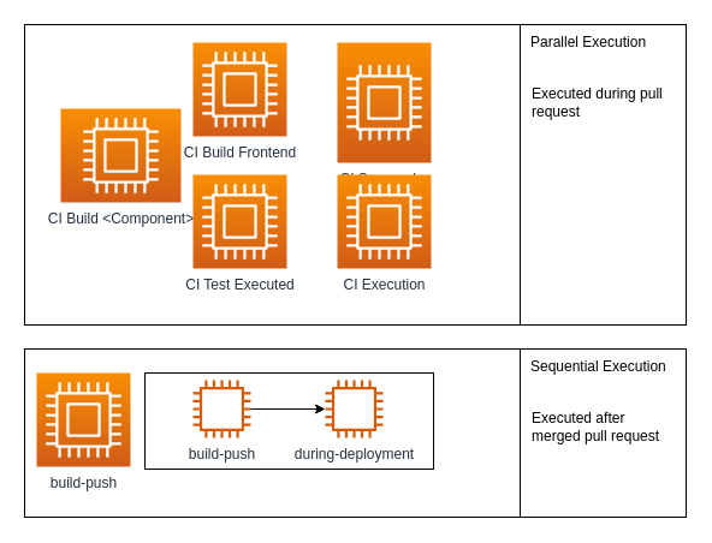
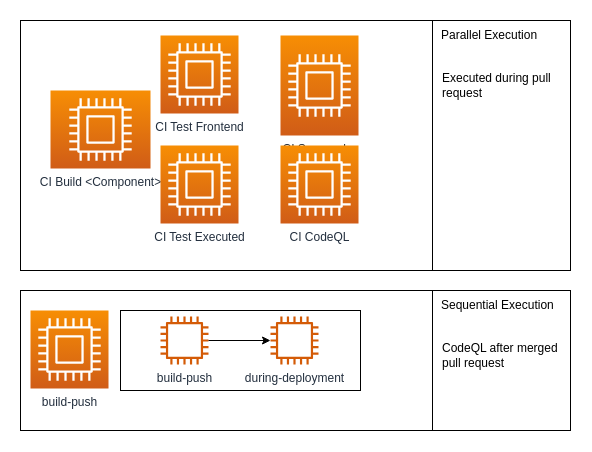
  <mxCell id="0" />
  <mxCell id="1" parent="0" />
  <mxCell id="2" value="" style="rounded=0;whiteSpace=wrap;html=1;" vertex="1" parent="1"><mxGeometry x="20" y="290" width="412" height="140" as="geometry" /></mxCell>
  <mxCell id="3" value="" style="rounded=0;whiteSpace=wrap;html=1;" vertex="1" parent="1"><mxGeometry x="120" y="310" width="240" height="80" as="geometry" /></mxCell>
  <mxCell id="4" value="" style="rounded=0;whiteSpace=wrap;html=1;" vertex="1" parent="1"><mxGeometry x="432" y="20" width="138" height="250" as="geometry" /></mxCell>
  <mxCell id="5" value="" style="rounded=0;whiteSpace=wrap;html=1;" vertex="1" parent="1"><mxGeometry x="20" y="20" width="412" height="250" as="geometry" /></mxCell>
  <mxCell id="6" value="CI Build &amp;lt;Component&amp;gt;" style="sketch=0;points=[[0,0,0],[0.25,0,0],[0.5,0,0],[0.75,0,0],[1,0,0],[0,1,0],[0.25,1,0],[0.5,1,0],[0.75,1,0],[1,1,0],[0,0.25,0],[0,0.5,0],[0,0.75,0],[1,0.25,0],[1,0.5,0],[1,0.75,0]];outlineConnect=0;fontColor=#232F3E;gradientColor=#F78E04;gradientDirection=north;fillColor=#D05C17;strokeColor=#ffffff;dashed=0;verticalLabelPosition=bottom;verticalAlign=top;align=center;html=1;fontSize=12;fontStyle=0;aspect=fixed;shape=mxgraph.aws4.resourceIcon;resIcon=mxgraph.aws4.compute;" vertex="1" parent="1"><mxGeometry x="50" y="90" width="100" height="78" as="geometry" /></mxCell>
  <mxCell id="7" value="build-push" style="sketch=0;points=[[0,0,0],[0.25,0,0],[0.5,0,0],[0.75,0,0],[1,0,0],[0,1,0],[0.25,1,0],[0.5,1,0],[0.75,1,0],[1,1,0],[0,0.25,0],[0,0.5,0],[0,0.75,0],[1,0.25,0],[1,0.5,0],[1,0.75,0]];outlineConnect=0;fontColor=#232F3E;gradientColor=#F78E04;gradientDirection=north;fillColor=#D05C17;strokeColor=#ffffff;dashed=0;verticalLabelPosition=bottom;verticalAlign=top;align=center;html=1;fontSize=12;fontStyle=0;aspect=fixed;shape=mxgraph.aws4.resourceIcon;resIcon=mxgraph.aws4.compute;" vertex="1" parent="1"><mxGeometry x="30" y="310" width="78" height="78" as="geometry" /></mxCell>
  <mxCell id="8" value="CI Sonarqube" style="sketch=0;points=[[0,0,0],[0.25,0,0],[0.5,0,0],[0.75,0,0],[1,0,0],[0,1,0],[0.25,1,0],[0.5,1,0],[0.75,1,0],[1,1,0],[0,0.25,0],[0,0.5,0],[0,0.75,0],[1,0.25,0],[1,0.5,0],[1,0.75,0]];outlineConnect=0;fontColor=#232F3E;gradientColor=#F78E04;gradientDirection=north;fillColor=#D05C17;strokeColor=#ffffff;dashed=0;verticalLabelPosition=bottom;verticalAlign=top;align=center;html=1;fontSize=12;fontStyle=0;aspect=fixed;shape=mxgraph.aws4.resourceIcon;resIcon=mxgraph.aws4.compute;" vertex="1" parent="1"><mxGeometry x="280" y="35" width="78" height="100" as="geometry" /></mxCell>
- <mxCell id="9" value="CI Execution" style="sketch=0;points=[[0,0,0],[0.25,0,0],[0.5,0,0],[0.75,0,0],[1,0,0],[0,1,0],[0.25,1,0],[0.5,1,0],[0.75,1,0],[1,1,0],[0,0.25,0],[0,0.5,0],[0,0.75,0],[1,0.25,0],[1,0.5,0],[1,0.75,0]];outlineConnect=0;fontColor=#232F3E;gradientColor=#F78E04;gradientDirection=north;fillColor=#D05C17;strokeColor=#ffffff;dashed=0;verticalLabelPosition=bottom;verticalAlign=top;align=center;html=1;fontSize=12;fontStyle=0;aspect=fixed;shape=mxgraph.aws4.resourceIcon;resIcon=mxgraph.aws4.compute;" vertex="1" parent="1"><mxGeometry x="280" y="145" width="78" height="78" as="geometry" /></mxCell>
- <mxCell id="10" value="CI Build Frontend" style="sketch=0;points=[[0,0,0],[0.25,0,0],[0.5,0,0],[0.75,0,0],[1,0,0],[0,1,0],[0.25,1,0],[0.5,1,0],[0.75,1,0],[1,1,0],[0,0.25,0],[0,0.5,0],[0,0.75,0],[1,0.25,0],[1,0.5,0],[1,0.75,0]];outlineConnect=0;fontColor=#232F3E;gradientColor=#F78E04;gradientDirection=north;fillColor=#D05C17;strokeColor=#ffffff;dashed=0;verticalLabelPosition=bottom;verticalAlign=top;align=center;html=1;fontSize=12;fontStyle=0;aspect=fixed;shape=mxgraph.aws4.resourceIcon;resIcon=mxgraph.aws4.compute;" vertex="1" parent="1"><mxGeometry x="160" y="35" width="78" height="78" as="geometry" /></mxCell>
+ <mxCell id="9" value="CI CodeQL" style="sketch=0;points=[[0,0,0],[0.25,0,0],[0.5,0,0],[0.75,0,0],[1,0,0],[0,1,0],[0.25,1,0],[0.5,1,0],[0.75,1,0],[1,1,0],[0,0.25,0],[0,0.5,0],[0,0.75,0],[1,0.25,0],[1,0.5,0],[1,0.75,0]];outlineConnect=0;fontColor=#232F3E;gradientColor=#F78E04;gradientDirection=north;fillColor=#D05C17;strokeColor=#ffffff;dashed=0;verticalLabelPosition=bottom;verticalAlign=top;align=center;html=1;fontSize=12;fontStyle=0;aspect=fixed;shape=mxgraph.aws4.resourceIcon;resIcon=mxgraph.aws4.compute;" vertex="1" parent="1"><mxGeometry x="280" y="145" width="78" height="78" as="geometry" /></mxCell>
+ <mxCell id="10" value="CI Test Frontend" style="sketch=0;points=[[0,0,0],[0.25,0,0],[0.5,0,0],[0.75,0,0],[1,0,0],[0,1,0],[0.25,1,0],[0.5,1,0],[0.75,1,0],[1,1,0],[0,0.25,0],[0,0.5,0],[0,0.75,0],[1,0.25,0],[1,0.5,0],[1,0.75,0]];outlineConnect=0;fontColor=#232F3E;gradientColor=#F78E04;gradientDirection=north;fillColor=#D05C17;strokeColor=#ffffff;dashed=0;verticalLabelPosition=bottom;verticalAlign=top;align=center;html=1;fontSize=12;fontStyle=0;aspect=fixed;shape=mxgraph.aws4.resourceIcon;resIcon=mxgraph.aws4.compute;" vertex="1" parent="1"><mxGeometry x="160" y="35" width="78" height="78" as="geometry" /></mxCell>
  <mxCell id="11" value="CI Test Executed" style="sketch=0;points=[[0,0,0],[0.25,0,0],[0.5,0,0],[0.75,0,0],[1,0,0],[0,1,0],[0.25,1,0],[0.5,1,0],[0.75,1,0],[1,1,0],[0,0.25,0],[0,0.5,0],[0,0.75,0],[1,0.25,0],[1,0.5,0],[1,0.75,0]];outlineConnect=0;fontColor=#232F3E;gradientColor=#F78E04;gradientDirection=north;fillColor=#D05C17;strokeColor=#ffffff;dashed=0;verticalLabelPosition=bottom;verticalAlign=top;align=center;html=1;fontSize=12;fontStyle=0;aspect=fixed;shape=mxgraph.aws4.resourceIcon;resIcon=mxgraph.aws4.compute;" vertex="1" parent="1"><mxGeometry x="160" y="145" width="78" height="78" as="geometry" /></mxCell>
  <mxCell id="12" value="build-push" style="sketch=0;outlineConnect=0;fontColor=#232F3E;gradientColor=none;fillColor=#D45B07;strokeColor=none;dashed=0;verticalLabelPosition=bottom;verticalAlign=top;align=center;html=1;fontSize=12;fontStyle=0;aspect=fixed;pointerEvents=1;shape=mxgraph.aws4.instance2;" vertex="1" parent="1"><mxGeometry x="160" y="316" width="48" height="48" as="geometry" /></mxCell>
  <mxCell id="13" value="during-deployment" style="sketch=0;outlineConnect=0;fontColor=#232F3E;gradientColor=none;fillColor=#D45B07;strokeColor=none;dashed=0;verticalLabelPosition=bottom;verticalAlign=top;align=center;html=1;fontSize=12;fontStyle=0;aspect=fixed;pointerEvents=1;shape=mxgraph.aws4.instance2;" vertex="1" parent="1"><mxGeometry x="270" y="316" width="48" height="48" as="geometry" /></mxCell>
  <mxCell id="14" value="Parallel Execution" style="text;html=1;strokeColor=none;fillColor=none;align=left;verticalAlign=middle;whiteSpace=wrap;rounded=0;" vertex="1" parent="1"><mxGeometry x="439" y="20" width="118" height="30" as="geometry" /></mxCell>
  <mxCell id="15" value="Executed during pull request" style="text;html=1;strokeColor=none;fillColor=none;align=left;verticalAlign=middle;whiteSpace=wrap;rounded=0;" vertex="1" parent="1"><mxGeometry x="440" y="70" width="118" height="30" as="geometry" /></mxCell>
  <mxCell id="16" value="" style="endArrow=classic;html=1;rounded=0;" edge="1" parent="1" source="12" target="13"><mxGeometry width="50" height="50" relative="1" as="geometry"><mxPoint x="330" y="240" as="sourcePoint" /><mxPoint x="380" y="190" as="targetPoint" /></mxGeometry></mxCell>
  <mxCell id="17" value="" style="rounded=0;whiteSpace=wrap;html=1;" vertex="1" parent="1"><mxGeometry x="432" y="290" width="138" height="140" as="geometry" /></mxCell>
  <mxCell id="18" value="Sequential Execution" style="text;html=1;strokeColor=none;fillColor=none;align=left;verticalAlign=middle;whiteSpace=wrap;rounded=0;" vertex="1" parent="1"><mxGeometry x="439" y="290" width="118" height="30" as="geometry" /></mxCell>
- <mxCell id="19" value="Executed after merged pull request" style="text;html=1;strokeColor=none;fillColor=none;align=left;verticalAlign=middle;whiteSpace=wrap;rounded=0;" vertex="1" parent="1"><mxGeometry x="440" y="340" width="118" height="30" as="geometry" /></mxCell>
+ <mxCell id="19" value="CodeQL after merged pull request" style="text;html=1;strokeColor=none;fillColor=none;align=left;verticalAlign=middle;whiteSpace=wrap;rounded=0;" vertex="1" parent="1"><mxGeometry x="440" y="340" width="118" height="30" as="geometry" /></mxCell>
